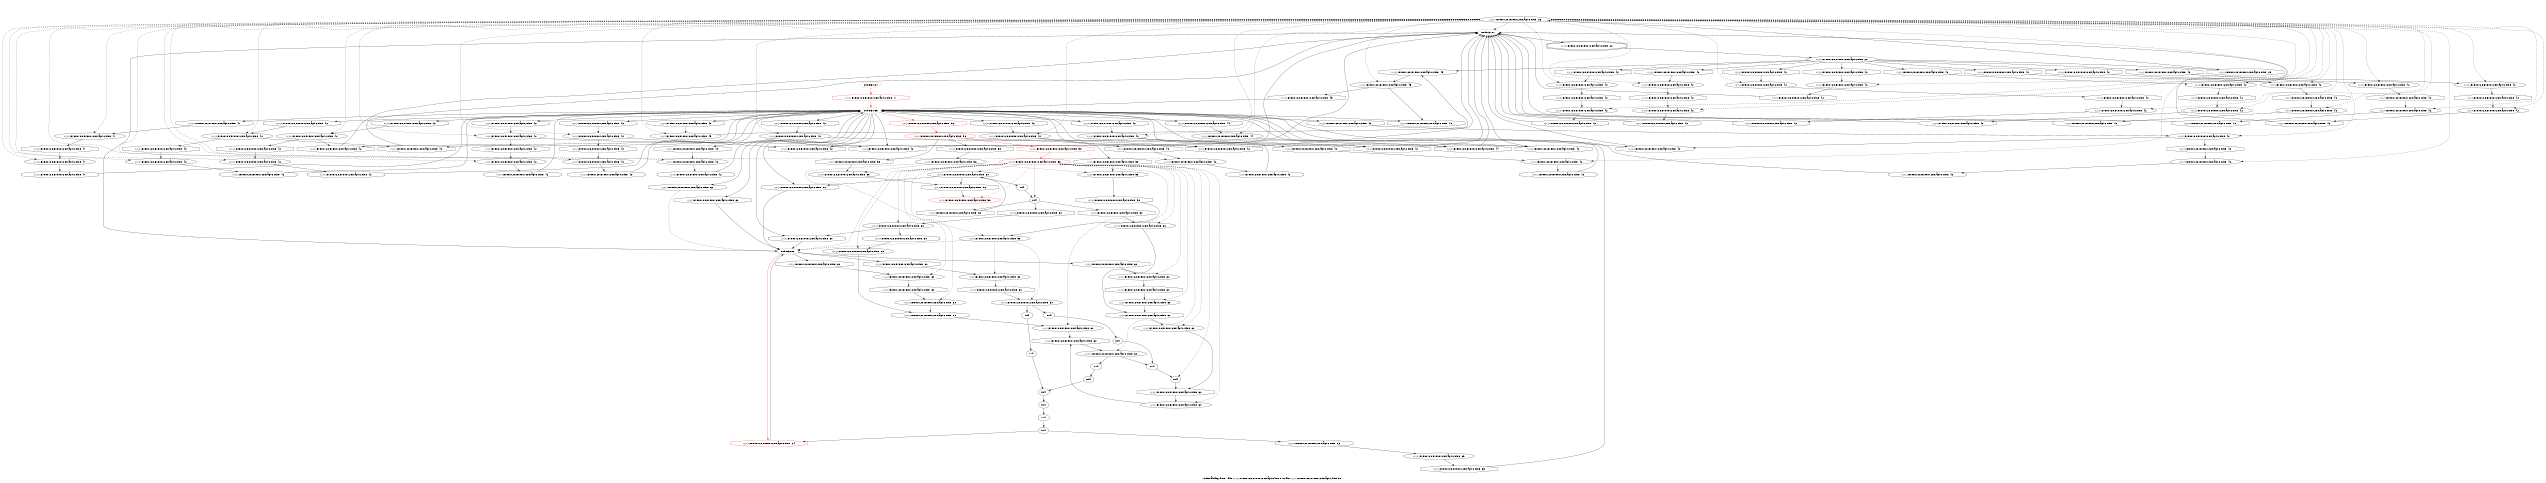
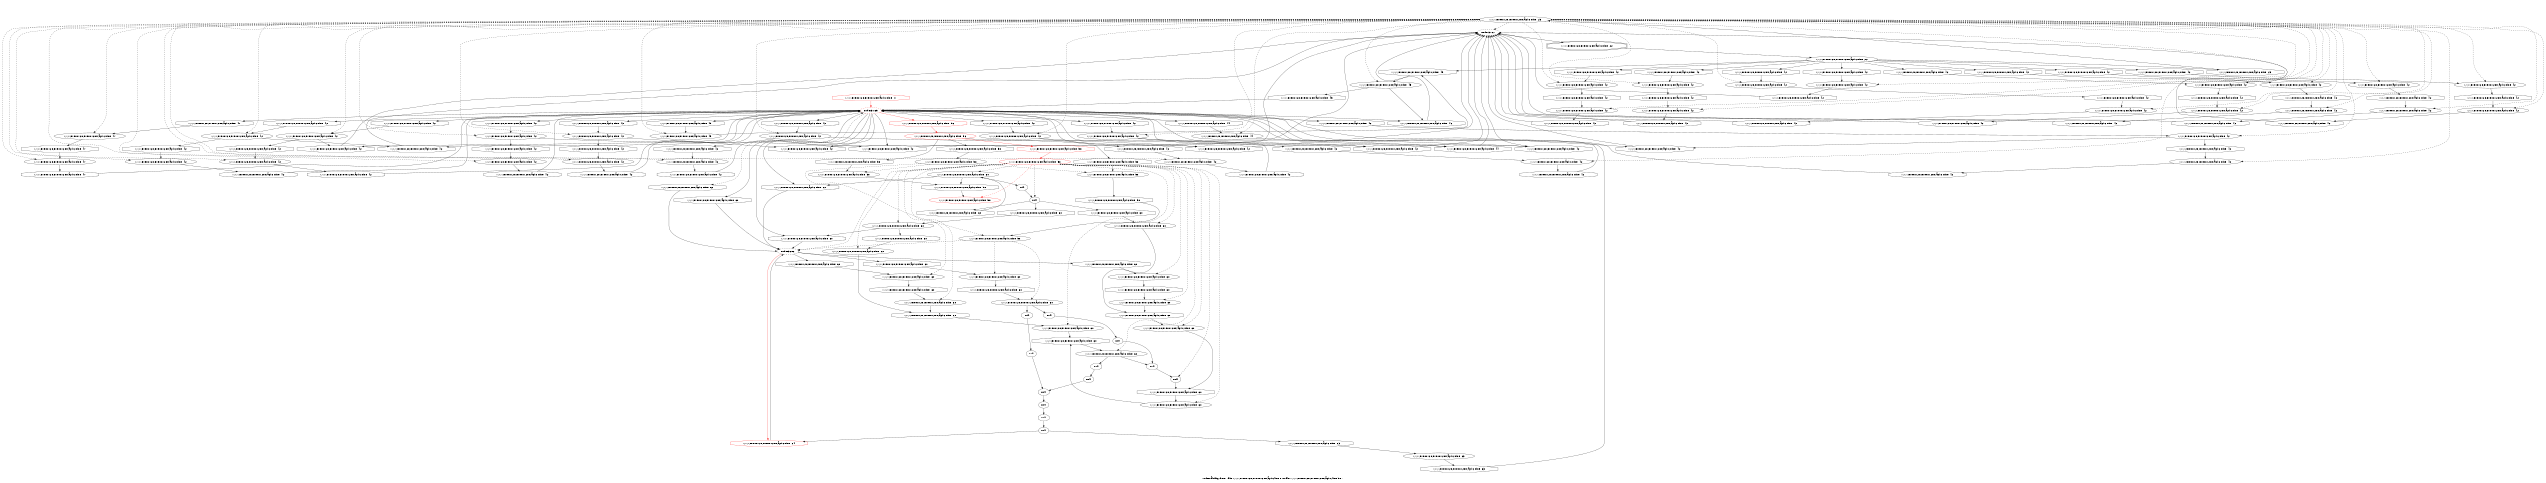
  digraph {
    label="Vulnerability from  'file ../../../Preon128/Preon128A/api.c line 8 to file ../../../Preon128/Preon128A/api.c line 58 ' "
    node [shape=octagon style=solid]
    n1 [label="../../../Preon128/Preon128A/api.c Line  23" shape=ellipse]
    node_3167 [shape=ellipse style=dashed]
    n3 [label="../../../Preon128/Preon128A/api.c Line  42" shape=ellipse]
    n4 [label="../../../Preon128/Preon128A/api.c Line  42" shape=ellipse]
    n5 [label="../../../Preon128/Preon128A/api.c Line  42" shape=ellipse]
    n6 [label="../../../Preon128/Preon128A/api.c Line  42" shape=ellipse]
    n7 [label="../../../Preon128/Preon128A/api.c Line  45" shape=ellipse]
    n8 [label="../../../Preon128/Preon128A/api.c Line  42" shape=ellipse]
    n9 [label="../../../Preon128/Preon128A/api.c Line  42" shape=ellipse]
    n10 [label="../../../Preon128/Preon128A/api.c Line  42" shape=ellipse]
    n11 [label="../../../Preon128/Preon128A/api.c Line  47" shape=ellipse]
    n12 [label="../../../Preon128/Preon128A/api.c Line  42" shape=ellipse]
    n13 [label="../../../Preon128/Preon128A/api.c Line  42" shape=ellipse]
    n14 [label="../../../Preon128/Preon128A/api.c Line  42" shape=ellipse]
    n15 [label="../../../Preon128/Preon128A/api.c Line  42" shape=ellipse]
    n16 [label="../../../Preon128/Preon128A/api.c Line  42" shape=ellipse]
    n17 [label="../../../Preon128/Preon128A/api.c Line  42" shape=ellipse]
    n18 [label="../../../Preon128/Preon128A/api.c Line  42" shape=ellipse]
    n19 [label="../../../Preon128/Preon128A/api.c Line  42" shape=ellipse]
    n20 [label="../../../Preon128/Preon128A/api.c Line  42" shape=ellipse]
    n21 [label="../../../Preon128/Preon128A/api.c Line  42" shape=ellipse]
    n22 [label="../../../Preon128/Preon128A/api.c Line  47" shape=ellipse]
    n23 [label="../../../Preon128/Preon128A/api.c Line  42" shape=ellipse]
    n24 [label="../../../Preon128/Preon128A/api.c Line  42" shape=ellipse]
    n25 [label="../../../Preon128/Preon128A/api.c Line  42" shape=ellipse]
    n26 [label="../../../Preon128/Preon128A/api.c Line  42" shape=ellipse]
    n27 [label="../../../Preon128/Preon128A/api.c Line  42" shape=ellipse]
    n28 [label="../../../Preon128/Preon128A/api.c Line  42" shape=ellipse]
    n29 [label="../../../Preon128/Preon128A/api.c Line  42" shape=ellipse]
    n30 [label="../../../Preon128/Preon128A/api.c Line  42" shape=ellipse]
    n31 [label="../../../Preon128/Preon128A/api.c Line  42" shape=ellipse]
    n32 [label="../../../Preon128/Preon128A/api.c Line  42" shape=ellipse]
    n33 [label="../../../Preon128/Preon128A/api.c Line  42" shape=ellipse]
    n34 [label="../../../Preon128/Preon128A/api.c Line  42" shape=ellipse]
    n35 [label="../../../Preon128/Preon128A/api.c Line  44" shape=ellipse]
    n36 [label="../../../Preon128/Preon128A/api.c Line  42" shape=ellipse]
    n37 [label="../../../Preon128/Preon128A/api.c Line  42" shape=ellipse]
    n38 [label="../../../Preon128/Preon128A/api.c Line  45" shape=ellipse]
    n39 [label="../../../Preon128/Preon128A/api.c Line  22" shape=doubleoctagon]
    n40 [label="../../../Preon128/Preon128A/api.c Line  42"]
    n41 [label="../../../Preon128/Preon128A/api.c Line  42"]
    n42 [label="../../../Preon128/Preon128A/api.c Line  42"]
    n43 [label="../../../Preon128/Preon128A/api.c Line  42"]
    n44 [label="../../../Preon128/Preon128A/api.c Line  42"]
    n45 [label="../../../Preon128/Preon128A/api.c Line  46"]
    n46 [label="../../../Preon128/Preon128A/api.c Line  45"]
    n47 [label="../../../Preon128/Preon128A/api.c Line  42"]
    n48 [label="../../../Preon128/Preon128A/api.c Line  42"]
    n49 [label="../../../Preon128/Preon128A/api.c Line  42"]
    n50 [label="../../../Preon128/Preon128A/api.c Line  47"]
    n51 [label="../../../Preon128/Preon128A/api.c Line  42"]
    n52 [label="../../../Preon128/Preon128A/api.c Line  42"]
    n53 [label="../../../Preon128/Preon128A/api.c Line  42"]
    n54 [label="../../../Preon128/Preon128A/api.c Line  42"]
    n55 [label="../../../Preon128/Preon128A/api.c Line  42"]
    n56 [label="../../../Preon128/Preon128A/api.c Line  42"]
    n57 [label="../../../Preon128/Preon128A/api.c Line  42"]
    n58 [label="../../../Preon128/Preon128A/api.c Line  42"]
    n59 [label="../../../Preon128/Preon128A/api.c Line  42"]
    n60 [label="../../../Preon128/Preon128A/api.c Line  42"]
    n61 [label="../../../Preon128/Preon128A/api.c Line  42"]
    n62 [label="../../../Preon128/Preon128A/api.c Line  42"]
    n63 [label="../../../Preon128/Preon128A/api.c Line  42"]
    n64 [label="../../../Preon128/Preon128A/api.c Line  42"]
    n65 [label="../../../Preon128/Preon128A/api.c Line  47"]
    n66 [label="../../../Preon128/Preon128A/api.c Line  42"]
    n67 [label="../../../Preon128/Preon128A/api.c Line  42"]
    n68 [label="../../../Preon128/Preon128A/api.c Line  42"]
    n69 [label="../../../Preon128/Preon128A/api.c Line  42"]
    n70 [label="../../../Preon128/Preon128A/api.c Line  42"]
    n71 [label="../../../Preon128/Preon128A/api.c Line  42"]
    n72 [label="../../../Preon128/Preon128A/api.c Line  42"]
    n73 [label="../../../Preon128/Preon128A/api.c Line  42"]
    n74 [label="../../../Preon128/Preon128A/api.c Line  42"]
    n75 [label="../../../Preon128/Preon128A/api.c Line  42"]
    n76 [label="../../../Preon128/Preon128A/api.c Line  42"]
    n77 [label="../../../Preon128/Preon128A/api.c Line  42"]
    n78 [label="../../../Preon128/Preon128A/api.c Line  42"]
    n79 [label="../../../Preon128/Preon128A/api.c Line  42"]
    n80 [label="../../../Preon128/Preon128A/api.c Line  42"]
    n81 [label="../../../Preon128/Preon128A/api.c Line  44"]
    n82 [label="../../../Preon128/Preon128A/api.c Line  42"]
    n83 [label="../../../Preon128/Preon128A/api.c Line  42"]
    n84 [label="../../../Preon128/Preon128A/api.c Line  45"]
    n85 [label="../../../Preon128/Preon128A/api.c Line  22" shape=ellipse]
    node_3165 [color=red shape=ellipse style=dashed]
    n87 [label="../../../Preon128/Preon128A/api.c Line  42"]
    n88 [label="../../../Preon128/Preon128A/api.c Line  42"]
    n89 [label="../../../Preon128/Preon128A/api.c Line  42"]
    n90 [label="../../../Preon128/Preon128A/api.c Line  42"]
    n91 [label="../../../Preon128/Preon128A/api.c Line  23"]
    n92 [label="../../../Preon128/Preon128A/api.c Line  42"]
    n93 [label="../../../Preon128/Preon128A/api.c Line  42"]
    n94 [label="../../../Preon128/Preon128A/api.c Line  42"]
    n95 [label="../../../Preon128/Preon128A/api.c Line  42"]
    n96 [color=red label="../../../Preon128/Preon128A/api.c Line  11"]
    n97 [color=red label="../../../Preon128/Preon128A/api.c Line  56"]
    n98 [label="../../../Preon128/Preon128A/api.c Line  42"]
    n99 [label="../../../Preon128/Preon128A/api.c Line  42"]
    n100 [label="../../../Preon128/Preon128A/api.c Line  42"]
    n101 [label="../../../Preon128/Preon128A/api.c Line  60"]
    n102 [label="../../../Preon128/Preon128A/api.c Line  42"]
    n103 [label="../../../Preon128/Preon128A/api.c Line  60"]
    n104 [label="../../../Preon128/Preon128A/api.c Line  47"]
    n105 [label="../../../Preon128/Preon128A/api.c Line  42"]
    n106 [label="../../../Preon128/Preon128A/api.c Line  42"]
    n107 [label="../../../Preon128/Preon128A/api.c Line  62"]
    n108 [label="../../../Preon128/Preon128A/api.c Line  60"]
    n109 [label="../../../Preon128/Preon128A/api.c Line  42"]
    n110 [label="../../../Preon128/Preon128A/api.c Line  42"]
    n111 [label="../../../Preon128/Preon128A/api.c Line  44"]
    n112 [label="../../../Preon128/Preon128A/api.c Line  45"]
    n113 [color=red label="../../../Preon128/Preon128A/api.c Line  56" shape=ellipse]
    node_3282 [shape=ellipse style=dashed]
    n115 [color=red label="../../../Preon128/Preon128A/api.c Line  58"]
    n116 [label="../../../Preon128/Preon128A/api.c Line  58"]
    n117 [label="../../../Preon128/Preon128A/api.c Line  58"]
    n118 [label="../../../Preon128/Preon128A/api.c Line  58"]
    n119 [color=red label="../../../Preon128/Preon128A/api.c Line  64"]
    n120 [label="../../../Preon128/Preon128A/api.c Line  60"]
    n121 [label="../../../Preon128/Preon128A/api.c Line  60"]
    n122 [label="../../../Preon128/Preon128A/api.c Line  60"]
-   node_3164 [color=red shape=ellipse style=dashed]
    n124 [color=red label="../../../Preon128/Preon128A/api.c Line  58" shape=ellipse]
    n125 [label="../../../Preon128/Preon128A/api.c Line  58" shape=ellipse]
    n126 [label="../../../Preon128/Preon128A/api.c Line  58" shape=ellipse]
    n127 [label="../../../Preon128/Preon128A/api.c Line  58" shape=ellipse]
    n128 [color=red label="../../../Preon128/Preon128A/api.c Line  58" shape=ellipse]
    n129 [label="../../../Preon128/Preon128A/api.c Line  60" shape=ellipse]
    n130 [label="../../../Preon128/Preon128A/api.c Line  60" shape=ellipse]
    n131 [label=null shape=ellipse]
    n132 [label="../../../Preon128/Preon128A/api.c Line  60" shape=ellipse]
    n133 [label=null shape=ellipse]
    n134 [label="../../../Preon128/Preon128A/api.c Line  60" shape=ellipse]
    n135 [label="../../../Preon128/Preon128A/api.c Line  60" shape=ellipse]
    n136 [label="../../../Preon128/Preon128A/api.c Line  60" shape=ellipse]
    n137 [label="../../../Preon128/Preon128A/api.c Line  60" shape=ellipse]
    n138 [label="../../../Preon128/Preon128A/api.c Line  60" shape=ellipse]
    n139 [label="../../../Preon128/Preon128A/api.c Line  60" shape=ellipse]
    n140 [label="../../../Preon128/Preon128A/api.c Line  60" shape=ellipse]
    n141 [label="../../../Preon128/Preon128A/api.c Line  60" shape=ellipse]
    n142 [label="../../../Preon128/Preon128A/api.c Line  60" shape=ellipse]
    n143 [label="../../../Preon128/Preon128A/api.c Line  58" shape=ellipse]
    n144 [label="../../../Preon128/Preon128A/api.c Line  58"]
    n145 [label="../../../Preon128/Preon128A/api.c Line  58"]
    n146 [label="../../../Preon128/Preon128A/api.c Line  63"]
    n147 [label="../../../Preon128/Preon128A/api.c Line  60" shape=ellipse]
    n148 [label="../../../Preon128/Preon128A/api.c Line  60"]
    n149 [label="../../../Preon128/Preon128A/api.c Line  60"]
    n150 [label=null shape=ellipse]
    n151 [label=null]
    n152 [label="../../../Preon128/Preon128A/api.c Line  60"]
    n153 [label=null]
    n154 [label=null]
    n155 [label="../../../Preon128/Preon128A/api.c Line  60"]
    n156 [label="../../../Preon128/Preon128A/api.c Line  60"]
    n157 [label="../../../Preon128/Preon128A/api.c Line  60"]
    n158 [label="../../../Preon128/Preon128A/api.c Line  60"]
    n159 [label="../../../Preon128/Preon128A/api.c Line  60"]
    n160 [label="../../../Preon128/Preon128A/api.c Line  60"]
    n161 [label=null]
    n162 [label="../../../Preon128/Preon128A/api.c Line  60"]
    n163 [label=null shape=ellipse]
    n164 [label="../../../Preon128/Preon128A/api.c Line  60" shape=ellipse]
    n165 [label="../../../Preon128/Preon128A/api.c Line  60"]
    n166 [label=null]
    n167 [label=null shape=ellipse]
    n168 [label=null shape=ellipse]
    n169 [label=null]
    n170 [label=null shape=ellipse]
    n171 [label="../../../Preon128/Preon128A/api.c Line  63"]
    n172 [label=null]
    n173 [label="../../../Preon128/Preon128A/api.c Line  63" shape=ellipse]
    n1 -> node_3167 [style=dashed]
    n1 -> n3 [style=dashed]
    n1 -> n4 [style=dashed]
    n1 -> n5 [style=dashed]
    n1 -> n6 [style=dashed]
    n1 -> n7 [style=dashed]
    n1 -> n8 [style=dashed]
    n1 -> n9 [style=dashed]
    n1 -> n10 [style=dashed]
    n1 -> n11 [style=dashed]
    n1 -> n12 [style=dashed]
    n1 -> n13 [style=dashed]
    n1 -> n14 [style=dashed]
    n1 -> n15 [style=dashed]
    n1 -> n16 [style=dashed]
    n1 -> n17 [style=dashed]
    n1 -> n18 [style=dashed]
    n1 -> n19 [style=dashed]
    n1 -> n20 [style=dashed]
    n1 -> n21 [style=dashed]
    n1 -> n22 [style=dashed]
    n1 -> n23 [style=dashed]
    n1 -> n24 [style=dashed]
    n1 -> n25 [style=dashed]
    n1 -> n26 [style=dashed]
    n1 -> n27 [style=dashed]
    n1 -> n28 [style=dashed]
    n1 -> n29 [style=dashed]
    n1 -> n30 [style=dashed]
    n1 -> n31 [style=dashed]
    n1 -> n32 [style=dashed]
    n1 -> n33 [style=dashed]
    n1 -> n34 [style=dashed]
    n1 -> n35 [style=dashed]
    n1 -> n36 [style=dashed]
    n1 -> n37 [style=dashed]
    n1 -> n38 [style=dashed]
    node_3167 -> n39
    n3 -> n40
    n4 -> n41
    n5 -> n42
    n5 -> n43
    n6 -> n44
    n7 -> n45
    n7 -> n46
    n8 -> n47
    n9 -> n48
    n10 -> n49
    n11 -> n50
    n12 -> n51
    n13 -> n52
    n13 -> n53
    n14 -> n54
    n15 -> n55
    n16 -> n56
    n16 -> n57
    n17 -> n58
    n17 -> n59
    n18 -> n60
    n19 -> n61
    n19 -> n62
    n20 -> n63
    n21 -> n64
    n22 -> n65
    n23 -> n66
    n24 -> n67
    n25 -> n68
    n26 -> n69
    n27 -> n70
    n27 -> n71
    n28 -> n72
    n29 -> n73
    n30 -> n74
    n31 -> n75
    n31 -> n76
    n32 -> n77
    n32 -> n78
    n33 -> n79
    n34 -> n80
    n35 -> n81
    n36 -> n82
    n37 -> n83
    n38 -> n84
    n39 -> n85
    n40 -> node_3167
    n41 -> node_3167
    n42 -> node_3167
    n43 -> n8
    n44 -> node_3165
-   node_3282 -> node_3167
+   n45 -> node_3167
    n46 -> node_3165
    n47 -> node_3165
    n48 -> n12
    n49 -> n15
    n50 -> n22
    n51 -> node_3167
    n52 -> node_3167
    n53 -> n14
    n54 -> node_3165
    n55 -> node_3167
    n56 -> node_3167
    n57 -> n6
    n58 -> node_3167
    n59 -> n34
    n60 -> node_3165
    n61 -> node_3167
    n62 -> n28
    n63 -> node_3167
    n64 -> n20
    n65 -> node_3165
    n66 -> n29
    n67 -> node_3165
    n68 -> n4
    n69 -> n3
    n70 -> node_3167
    n71 -> n24
    n72 -> node_3165
    n73 -> node_3167
    n74 -> node_3167
    n75 -> node_3167
    n76 -> n33
    n77 -> node_3167
    n78 -> n18
    n79 -> node_3165
    n80 -> node_3165
    n81 -> node_3167
    n82 -> node_3167
    n83 -> n36
    n84 -> n7
    n85 -> n84
    n85 -> n87
    n85 -> n88
    n85 -> n89
    n85 -> n90
    n85 -> n91
    n85 -> n92
    n85 -> n93
    n85 -> n94
    n85 -> n95
    node_3165 -> n42
    node_3165 -> n45
    node_3165 -> n52
    node_3165 -> n56
    node_3165 -> n58
    node_3165 -> n61
    node_3165 -> n70
    node_3165 -> n75
    node_3165 -> n77
    node_3165 -> n81
    node_3165 -> n97 [color=red]
    node_3165 -> n98
    node_3165 -> n99
    node_3165 -> n100
    node_3165 -> n101
    node_3165 -> n102
    node_3165 -> n103
    node_3165 -> n104
    node_3165 -> n105
    node_3165 -> n106
-   node_3165 -> n107
+   node_3165 -> n107 [style=dashed]
    node_3165 -> n108
    node_3165 -> n109
    node_3165 -> n110
    node_3165 -> n111
    node_3165 -> n112
    n87 -> n21
    n88 -> n26
    n89 -> n10
    n90 -> n9
    n91 -> n1
    n92 -> n23
    n93 -> n25
    n94 -> n30
    n95 -> n37
    n96 -> node_3165 [color=red]
    n97 -> n113 [color=red]
    n98 -> n19
    n99 -> n32
    n100 -> n17
    n101 -> node_3282
    n102 -> n5
    n103 -> node_3282
    n104 -> n11
    n105 -> n13
    n106 -> n16
-   n107 -> node_3282 [style=dashed]
+   n107 -> node_3282
    n108 -> node_3282
    n109 -> n27
    n110 -> n31
    n111 -> n35
    n112 -> n38
    n113 -> n115 [color=red]
    n113 -> n116
    n113 -> n117
    n113 -> n118
    node_3282 -> n119 [color=red]
    node_3282 -> n120
    node_3282 -> n121
    node_3282 -> n122
    n115 -> n124 [color=red]
    n116 -> n125
    n117 -> n126
    n118 -> n127
    n119 -> node_3282
    n120 -> n147
    n121 -> n134
    n122 -> n141
-   node_3164 -> n96 [color=red]
    n124 -> node_3282 [style=dashed]
    n124 -> n128 [color=red style=dashed]
    n124 -> n129 [style=dashed]
    n124 -> n130 [style=dashed]
    n124 -> n131 [style=dashed]
    n124 -> n132 [style=dashed]
    n124 -> n133 [style=dashed]
    n124 -> n134 [style=dashed]
    n124 -> n135 [style=dashed]
    n124 -> n136 [style=dashed]
    n124 -> n137 [style=dashed]
    n124 -> n138 [style=dashed]
    n124 -> n139 [style=dashed]
    n124 -> n140 [style=dashed]
    n124 -> n141 [style=dashed]
    n124 -> n142 [style=dashed]
    n125 -> n126 [style=dashed]
    n125 -> n127 [style=dashed]
    n125 -> n143 [style=dashed]
    n126 -> n144
    n127 -> n145
    n129 -> n149
    n130 -> n108
    n130 -> n148
    n131 -> n152
    n132 -> n101
    n132 -> n144
    n132 -> n154
    n133 -> n155
    n133 -> n156
    n133 -> n157
    n134 -> n158
    n135 -> n159
    n136 -> n159
    n137 -> n160
    n138 -> n151
    n138 -> n161
    n139 -> n152
    n140 -> n160
    n141 -> n162
    n142 -> n149
    n143 -> node_3282 [style=dashed]
    n143 -> n147 [style=dashed]
    n143 -> n164 [style=dashed]
    n144 -> n128
    n145 -> n143
    n146 -> node_3165
    n147 -> n165
    n148 -> n129
    n149 -> n140
    n150 -> n151
    n151 -> n131
    n152 -> n137
    n153 -> n150
    n154 -> n133
    n155 -> n132
    n156 -> n136
    n157 -> n130
    n158 -> n135
    n159 -> n139
    n160 -> n138
    n161 -> n163
    n162 -> n142
    n163 -> n172
    n164 -> n153
    n164 -> n166
    n165 -> n164
    n166 -> n167
    n167 -> n172
    n168 -> n169
    n169 -> n170
    n170 -> n119
    n170 -> n171
    n171 -> n173
    n172 -> n168
    n173 -> n146
  }
